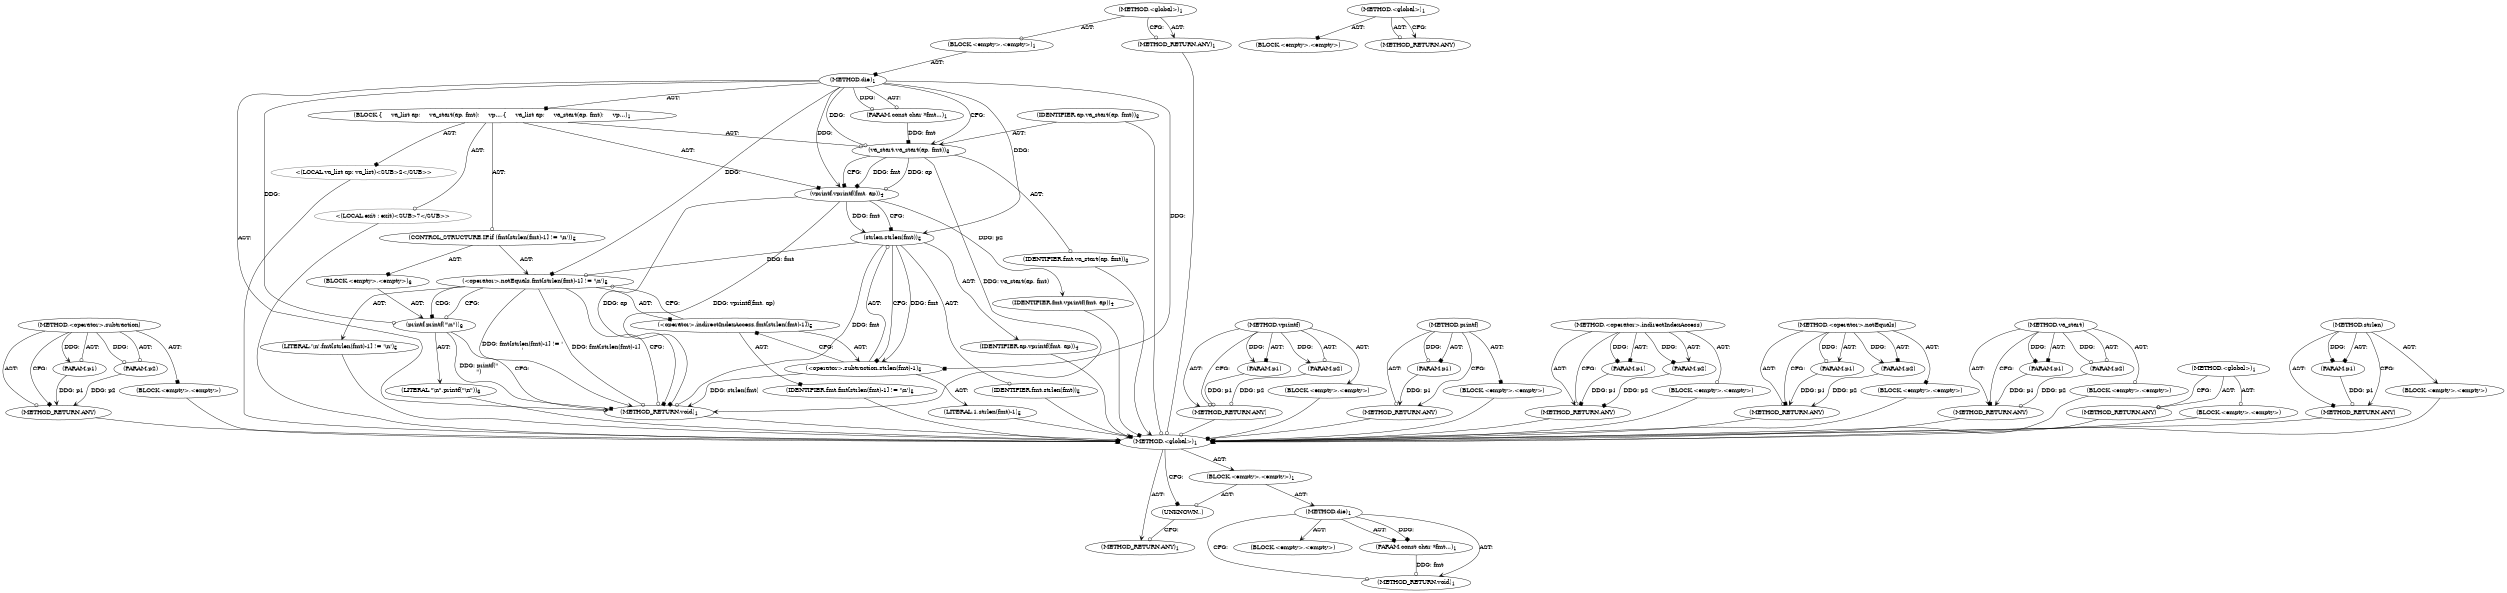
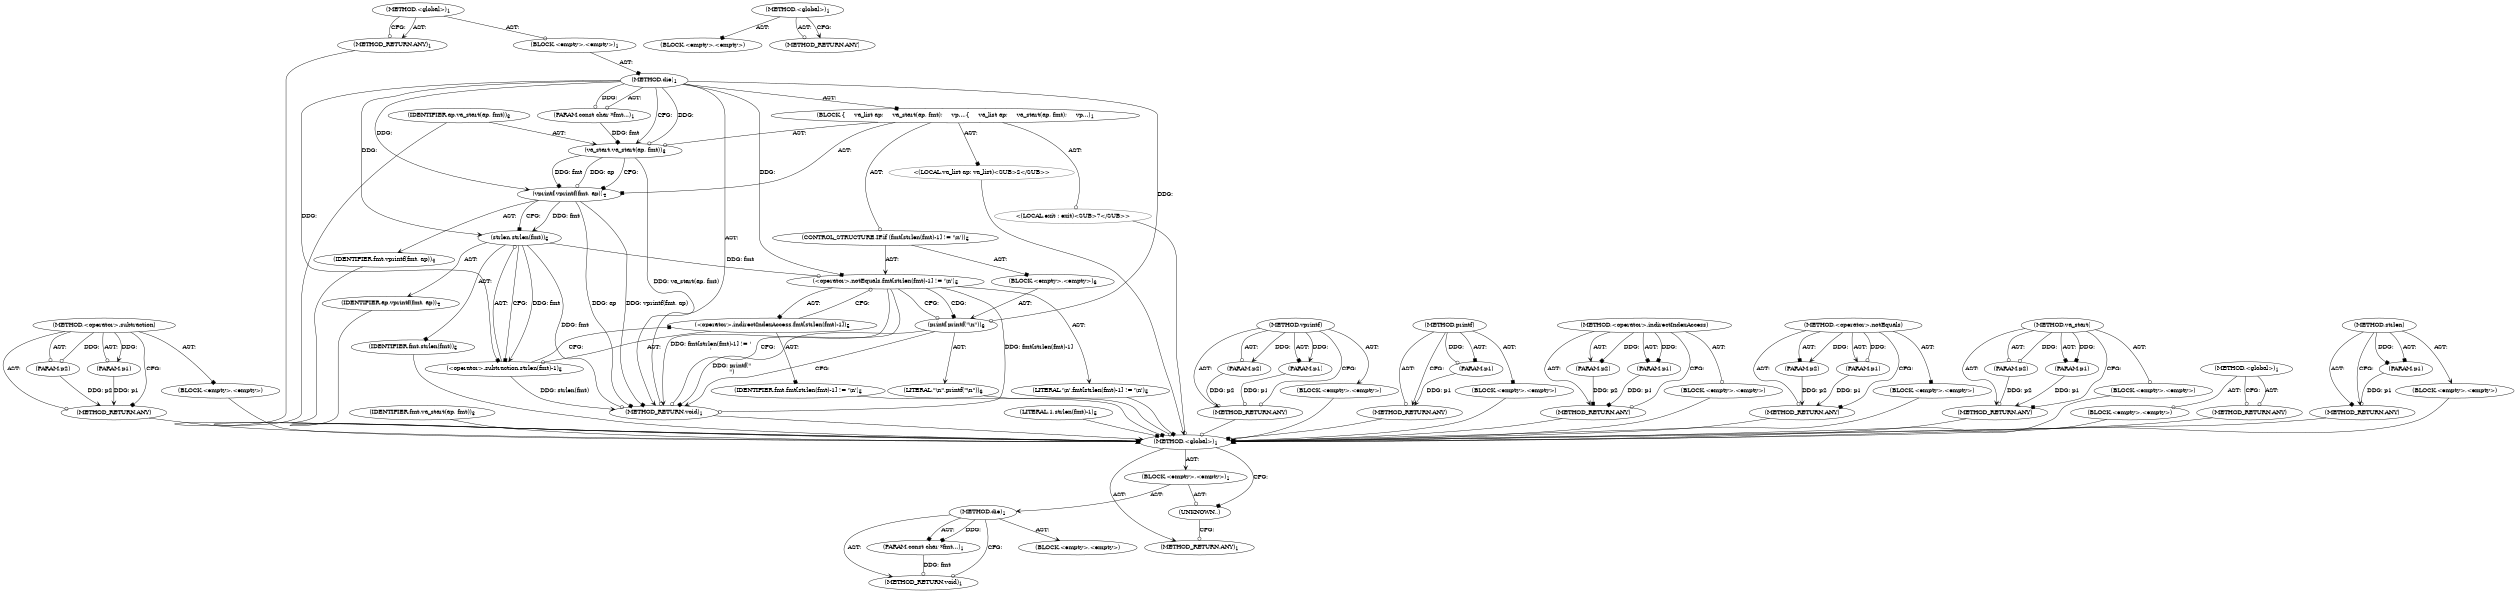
  digraph {
    edge [arrowhead=odot]
    n1 [label=<(METHOD,&lt;operator&gt;.subtraction)>]
    n2 [label=<(PARAM,p1)>]
    n3 [label=<(PARAM,p2)>]
    n4 [label=<(BLOCK,&lt;empty&gt;,&lt;empty&gt;)>]
    n5 [label=<(METHOD_RETURN,ANY)>]
    n6 [label=<(METHOD,&lt;global&gt;)<SUB>1</SUB>>]
    n7 [label=<(BLOCK,&lt;empty&gt;,&lt;empty&gt;)<SUB>1</SUB>>]
    n8 [label=<(UNKNOWN,,)>]
    n9 [label=<(METHOD_RETURN,ANY)<SUB>1</SUB>>]
    n10 [label=<(METHOD,&lt;global&gt;)<SUB>1</SUB>>]
    n11 [label=<(BLOCK,&lt;empty&gt;,&lt;empty&gt;)<SUB>1</SUB>>]
    n12 [label=<(METHOD_RETURN,ANY)<SUB>1</SUB>>]
    n13 [label=<(METHOD,die)<SUB>1</SUB>>]
    n14 [label=<(PARAM,const char *fmt...)<SUB>1</SUB>>]
    n15 [label=<(BLOCK,{     va_list ap;     va_start(ap, fmt);     vp...,{     va_list ap;     va_start(ap, fmt);     vp...)<SUB>1</SUB>>]
    n16 [label=<(va_start,va_start(ap, fmt))<SUB>3</SUB>>]
    n17 [label=<(vprintf,vprintf(fmt, ap))<SUB>4</SUB>>]
    n18 [label=<(&lt;operator&gt;.notEquals,fmt[strlen(fmt)-1] != '\n')<SUB>5</SUB>>]
    n19 [label=<(&lt;operator&gt;.subtraction,strlen(fmt)-1)<SUB>5</SUB>>]
    n20 [label=<(strlen,strlen(fmt))<SUB>5</SUB>>]
    n21 [label=<(printf,printf(&quot;\n&quot;))<SUB>6</SUB>>]
    n22 [label=<(METHOD_RETURN,void)<SUB>1</SUB>>]
    n23 [color=gray40 label="<(LOCAL,va_list ap: va_list)<SUB>2</SUB>>"]
    n24 [label=<(CONTROL_STRUCTURE,IF,if (fmt[strlen(fmt)-1] != '\n'))<SUB>5</SUB>>]
    n25 [color=gray40 label="<(LOCAL,exit : exit)<SUB>7</SUB>>"]
    n26 [label=<(IDENTIFIER,fmt,va_start(ap, fmt))<SUB>3</SUB>>]
    n27 [label=<(IDENTIFIER,fmt,vprintf(fmt, ap))<SUB>4</SUB>>]
    n28 [label=<(&lt;operator&gt;.indirectIndexAccess,fmt[strlen(fmt)-1])<SUB>5</SUB>>]
    n29 [label=<(LITERAL,'\n',fmt[strlen(fmt)-1] != '\n')<SUB>5</SUB>>]
    n30 [label=<(LITERAL,1,strlen(fmt)-1)<SUB>5</SUB>>]
    n31 [label=<(IDENTIFIER,ap,vprintf(fmt, ap))<SUB>4</SUB>>]
    n32 [label=<(IDENTIFIER,fmt,strlen(fmt))<SUB>5</SUB>>]
    n33 [label=<(LITERAL,&quot;\n&quot;,printf(&quot;\n&quot;))<SUB>6</SUB>>]
    n34 [label=<(BLOCK,&lt;empty&gt;,&lt;empty&gt;)<SUB>6</SUB>>]
    n35 [label=<(IDENTIFIER,ap,va_start(ap, fmt))<SUB>3</SUB>>]
    n36 [label=<(IDENTIFIER,fmt,fmt[strlen(fmt)-1] != '\n')<SUB>5</SUB>>]
    n37 [label=<(METHOD,vprintf)>]
    n38 [label=<(PARAM,p1)>]
    n39 [label=<(PARAM,p2)>]
    n40 [label=<(BLOCK,&lt;empty&gt;,&lt;empty&gt;)>]
    n41 [label=<(METHOD_RETURN,ANY)>]
    n42 [label=<(METHOD,printf)>]
    n43 [label=<(PARAM,p1)>]
    n44 [label=<(BLOCK,&lt;empty&gt;,&lt;empty&gt;)>]
    n45 [label=<(METHOD_RETURN,ANY)>]
    n46 [label=<(METHOD,&lt;operator&gt;.indirectIndexAccess)>]
    n47 [label=<(PARAM,p1)>]
    n48 [label=<(PARAM,p2)>]
    n49 [label=<(BLOCK,&lt;empty&gt;,&lt;empty&gt;)>]
    n50 [label=<(METHOD_RETURN,ANY)>]
    n51 [label=<(METHOD,&lt;operator&gt;.notEquals)>]
    n52 [label=<(PARAM,p1)>]
    n53 [label=<(PARAM,p2)>]
    n54 [label=<(BLOCK,&lt;empty&gt;,&lt;empty&gt;)>]
    n55 [label=<(METHOD_RETURN,ANY)>]
    n56 [label=<(METHOD,va_start)>]
    n57 [label=<(PARAM,p1)>]
    n58 [label=<(PARAM,p2)>]
    n59 [label=<(BLOCK,&lt;empty&gt;,&lt;empty&gt;)>]
    n60 [label=<(METHOD_RETURN,ANY)>]
    n61 [label=<(METHOD,&lt;global&gt;)<SUB>1</SUB>>]
    n62 [label=<(BLOCK,&lt;empty&gt;,&lt;empty&gt;)>]
    n63 [label=<(METHOD_RETURN,ANY)>]
    n64 [label=<(METHOD,strlen)>]
    n65 [label=<(PARAM,p1)>]
    n66 [label=<(BLOCK,&lt;empty&gt;,&lt;empty&gt;)>]
    n67 [label=<(METHOD_RETURN,ANY)>]
    n68 [label=<(METHOD,die)<SUB>1</SUB>>]
    n69 [label=<(PARAM,const char *fmt...)<SUB>1</SUB>>]
    n70 [label=<(BLOCK,&lt;empty&gt;,&lt;empty&gt;)>]
    n71 [label=<(METHOD_RETURN,void)<SUB>1</SUB>>]
    n72 [label=<(METHOD,&lt;global&gt;)<SUB>1</SUB>>]
    n73 [label=<(BLOCK,&lt;empty&gt;,&lt;empty&gt;)>]
    n74 [label=<(METHOD_RETURN,ANY)>]
    n1 -> n2 [label="AST: "]
    n1 -> n2 [arrowhead=vee label="DDG: "]
    n1 -> n3 [label="AST: "]
    n1 -> n3 [label="DDG: "]
    n1 -> n4 [arrowhead=box label="AST: "]
    n1 -> n5 [label="AST: "]
    n1 -> n5 [arrowhead=box label="CFG: "]
    n2 -> n5 [arrowhead=vee label="DDG: p1"]
    n3 -> n5 [arrowhead=vee label="DDG: p2"]
    n4 -> n6 [arrowhead=box]
    n5 -> n6 [arrowhead=box]
    n6 -> n7 [arrowhead=vee label="AST: "]
    n6 -> n8 [arrowhead=box label="CFG: "]
    n6 -> n9 [arrowhead=vee label="AST: "]
    n7 -> n8 [label="AST: "]
    n7 -> n68 [arrowhead=vee label="AST: "]
    n8 -> n9 [label="CFG: "]
    n10 -> n11 [label="AST: "]
    n10 -> n12 [arrowhead=vee label="AST: "]
    n10 -> n12 [label="CFG: "]
    n11 -> n13 [arrowhead=box label="AST: "]
    n12 -> n6
    n13 -> n14 [label="AST: "]
    n13 -> n14 [label="DDG: "]
    n13 -> n15 [arrowhead=box label="AST: "]
    n13 -> n16 [arrowhead=vee label="CFG: "]
    n13 -> n16 [label="DDG: "]
    n13 -> n17 [arrowhead=vee label="DDG: "]
    n13 -> n18 [arrowhead=box label="DDG: "]
    n13 -> n19 [arrowhead=box label="DDG: "]
    n13 -> n20 [arrowhead=vee label="DDG: "]
    n13 -> n21 [label="DDG: "]
    n13 -> n22 [label="AST: "]
    n14 -> n16 [arrowhead=box label="DDG: fmt"]
    n15 -> n16 [label="AST: "]
    n15 -> n17 [arrowhead=box label="AST: "]
    n15 -> n23 [arrowhead=box label="AST: "]
    n15 -> n24 [label="AST: "]
    n15 -> n25 [label="AST: "]
    n16 -> n17 [arrowhead=box label="CFG: "]
    n16 -> n17 [arrowhead=box label="DDG: fmt"]
    n16 -> n17 [label="DDG: ap"]
    n16 -> n22 [arrowhead=vee label="DDG: va_start(ap, fmt)"]
-   n16 -> n26 [label="AST: "]
    n17 -> n20 [arrowhead=box label="CFG: "]
    n17 -> n20 [arrowhead=vee label="DDG: fmt"]
    n17 -> n22 [arrowhead=box label="DDG: ap"]
    n17 -> n22 [arrowhead=box label="DDG: vprintf(fmt, ap)"]
-   n17 -> n27 [arrowhead=vee label="DDG: p2"]
+   n17 -> n27 [arrowhead=vee label="AST: "]
    n18 -> n21 [label="CFG: "]
    n18 -> n21 [arrowhead=box label="CDG: "]
    n18 -> n22 [label="CFG: "]
    n18 -> n22 [label="DDG: fmt[strlen(fmt)-1]"]
    n18 -> n22 [arrowhead=vee label="DDG: fmt[strlen(fmt)-1] != '\n'"]
    n18 -> n28 [arrowhead=box label="AST: "]
    n18 -> n29 [arrowhead=vee label="AST: "]
    n19 -> n20 [label="AST: "]
    n19 -> n22 [arrowhead=vee label="DDG: strlen(fmt)"]
    n19 -> n28 [arrowhead=box label="CFG: "]
-   n19 -> n30 [arrowhead=vee label="AST: "]
    n20 -> n18 [label="DDG: fmt"]
    n20 -> n19 [arrowhead=box label="CFG: "]
    n20 -> n19 [arrowhead=vee label="DDG: fmt"]
    n20 -> n22 [label="DDG: fmt"]
    n20 -> n31 [arrowhead=vee label="AST: "]
-   n20 -> n32 [label="AST: "]
+   n20 -> n32 [arrowhead=box label="AST: "]
    n21 -> n22 [arrowhead=vee label="CFG: "]
    n21 -> n22 [arrowhead=box label="DDG: printf(&quot;\n&quot;)"]
    n21 -> n33 [arrowhead=vee label="AST: "]
    n22 -> n6 [arrowhead=vee]
    n23 -> n6 [arrowhead=vee]
    n24 -> n18 [arrowhead=vee label="AST: "]
    n24 -> n34 [arrowhead=box label="AST: "]
    n25 -> n6
    n26 -> n6 [arrowhead=vee]
    n27 -> n6 [arrowhead=box]
    n28 -> n18 [label="CFG: "]
-   n28 -> n19 [arrowhead=vee label="AST: "]
+   n28 -> n19 [label="AST: "]
    n28 -> n36 [arrowhead=box label="AST: "]
    n29 -> n6 [arrowhead=box]
    n30 -> n6 [arrowhead=box]
    n31 -> n6 [arrowhead=vee]
    n32 -> n6 [arrowhead=vee]
    n33 -> n6
    n34 -> n21 [arrowhead=vee label="AST: "]
    n35 -> n6
    n35 -> n16 [arrowhead=vee label="AST: "]
    n36 -> n6 [arrowhead=box]
    n37 -> n38 [arrowhead=box label="AST: "]
    n37 -> n38 [arrowhead=vee label="DDG: "]
    n37 -> n39 [label="AST: "]
    n37 -> n39 [arrowhead=vee label="DDG: "]
    n37 -> n40 [arrowhead=vee label="AST: "]
    n37 -> n41 [arrowhead=vee label="AST: "]
    n37 -> n41 [label="CFG: "]
    n38 -> n41 [label="DDG: p1"]
    n39 -> n41 [label="DDG: p2"]
    n40 -> n6
    n41 -> n6
    n42 -> n43 [arrowhead=box label="AST: "]
    n42 -> n43 [label="DDG: "]
    n42 -> n44 [arrowhead=box label="AST: "]
    n42 -> n45 [label="AST: "]
    n42 -> n45 [arrowhead=vee label="CFG: "]
    n43 -> n45 [arrowhead=vee label="DDG: p1"]
    n44 -> n6 [arrowhead=vee]
    n45 -> n6 [arrowhead=box]
    n46 -> n47 [arrowhead=box label="AST: "]
    n46 -> n47 [arrowhead=box label="DDG: "]
    n46 -> n48 [arrowhead=vee label="AST: "]
    n46 -> n48 [arrowhead=box label="DDG: "]
    n46 -> n49 [label="AST: "]
    n46 -> n50 [arrowhead=vee label="AST: "]
    n46 -> n50 [label="CFG: "]
    n47 -> n50 [arrowhead=box label="DDG: p1"]
    n48 -> n50 [arrowhead=box label="DDG: p2"]
    n49 -> n6 [arrowhead=box]
    n50 -> n6
    n51 -> n52 [arrowhead=vee label="AST: "]
    n51 -> n52 [label="DDG: "]
    n51 -> n53 [arrowhead=box label="AST: "]
    n51 -> n53 [arrowhead=vee label="DDG: "]
    n51 -> n54 [arrowhead=box label="AST: "]
    n51 -> n55 [label="AST: "]
    n51 -> n55 [arrowhead=box label="CFG: "]
    n52 -> n55 [arrowhead=vee label="DDG: p1"]
    n53 -> n55 [arrowhead=vee label="DDG: p2"]
    n54 -> n6 [arrowhead=vee]
    n55 -> n6
    n56 -> n57 [arrowhead=box label="AST: "]
    n56 -> n57 [arrowhead=box label="DDG: "]
    n56 -> n58 [label="AST: "]
    n56 -> n58 [label="DDG: "]
    n56 -> n59 [label="AST: "]
    n56 -> n60 [arrowhead=vee label="AST: "]
    n56 -> n60 [arrowhead=box label="CFG: "]
    n57 -> n60 [arrowhead=vee label="DDG: p1"]
    n58 -> n60 [label="DDG: p2"]
    n59 -> n6 [arrowhead=vee]
    n60 -> n6 [arrowhead=vee]
    n61 -> n62 [label="AST: "]
    n61 -> n63 [label="AST: "]
    n61 -> n63 [label="CFG: "]
    n62 -> n6 [arrowhead=box]
    n63 -> n6 [arrowhead=box]
    n64 -> n65 [arrowhead=box label="AST: "]
    n64 -> n65 [arrowhead=box label="DDG: "]
    n64 -> n66 [arrowhead=vee label="AST: "]
    n64 -> n67 [arrowhead=box label="AST: "]
    n64 -> n67 [arrowhead=vee label="CFG: "]
    n65 -> n67 [label="DDG: p1"]
    n66 -> n6
    n67 -> n6 [arrowhead=box]
    n68 -> n69 [arrowhead=box label="AST: "]
    n68 -> n69 [arrowhead=box label="DDG: "]
    n68 -> n70 [arrowhead=vee label="AST: "]
    n68 -> n71 [arrowhead=vee label="AST: "]
    n68 -> n71 [label="CFG: "]
    n69 -> n71 [label="DDG: fmt"]
    n72 -> n73 [arrowhead=box label="AST: "]
    n72 -> n74 [label="AST: "]
    n72 -> n74 [arrowhead=vee label="CFG: "]
  }
